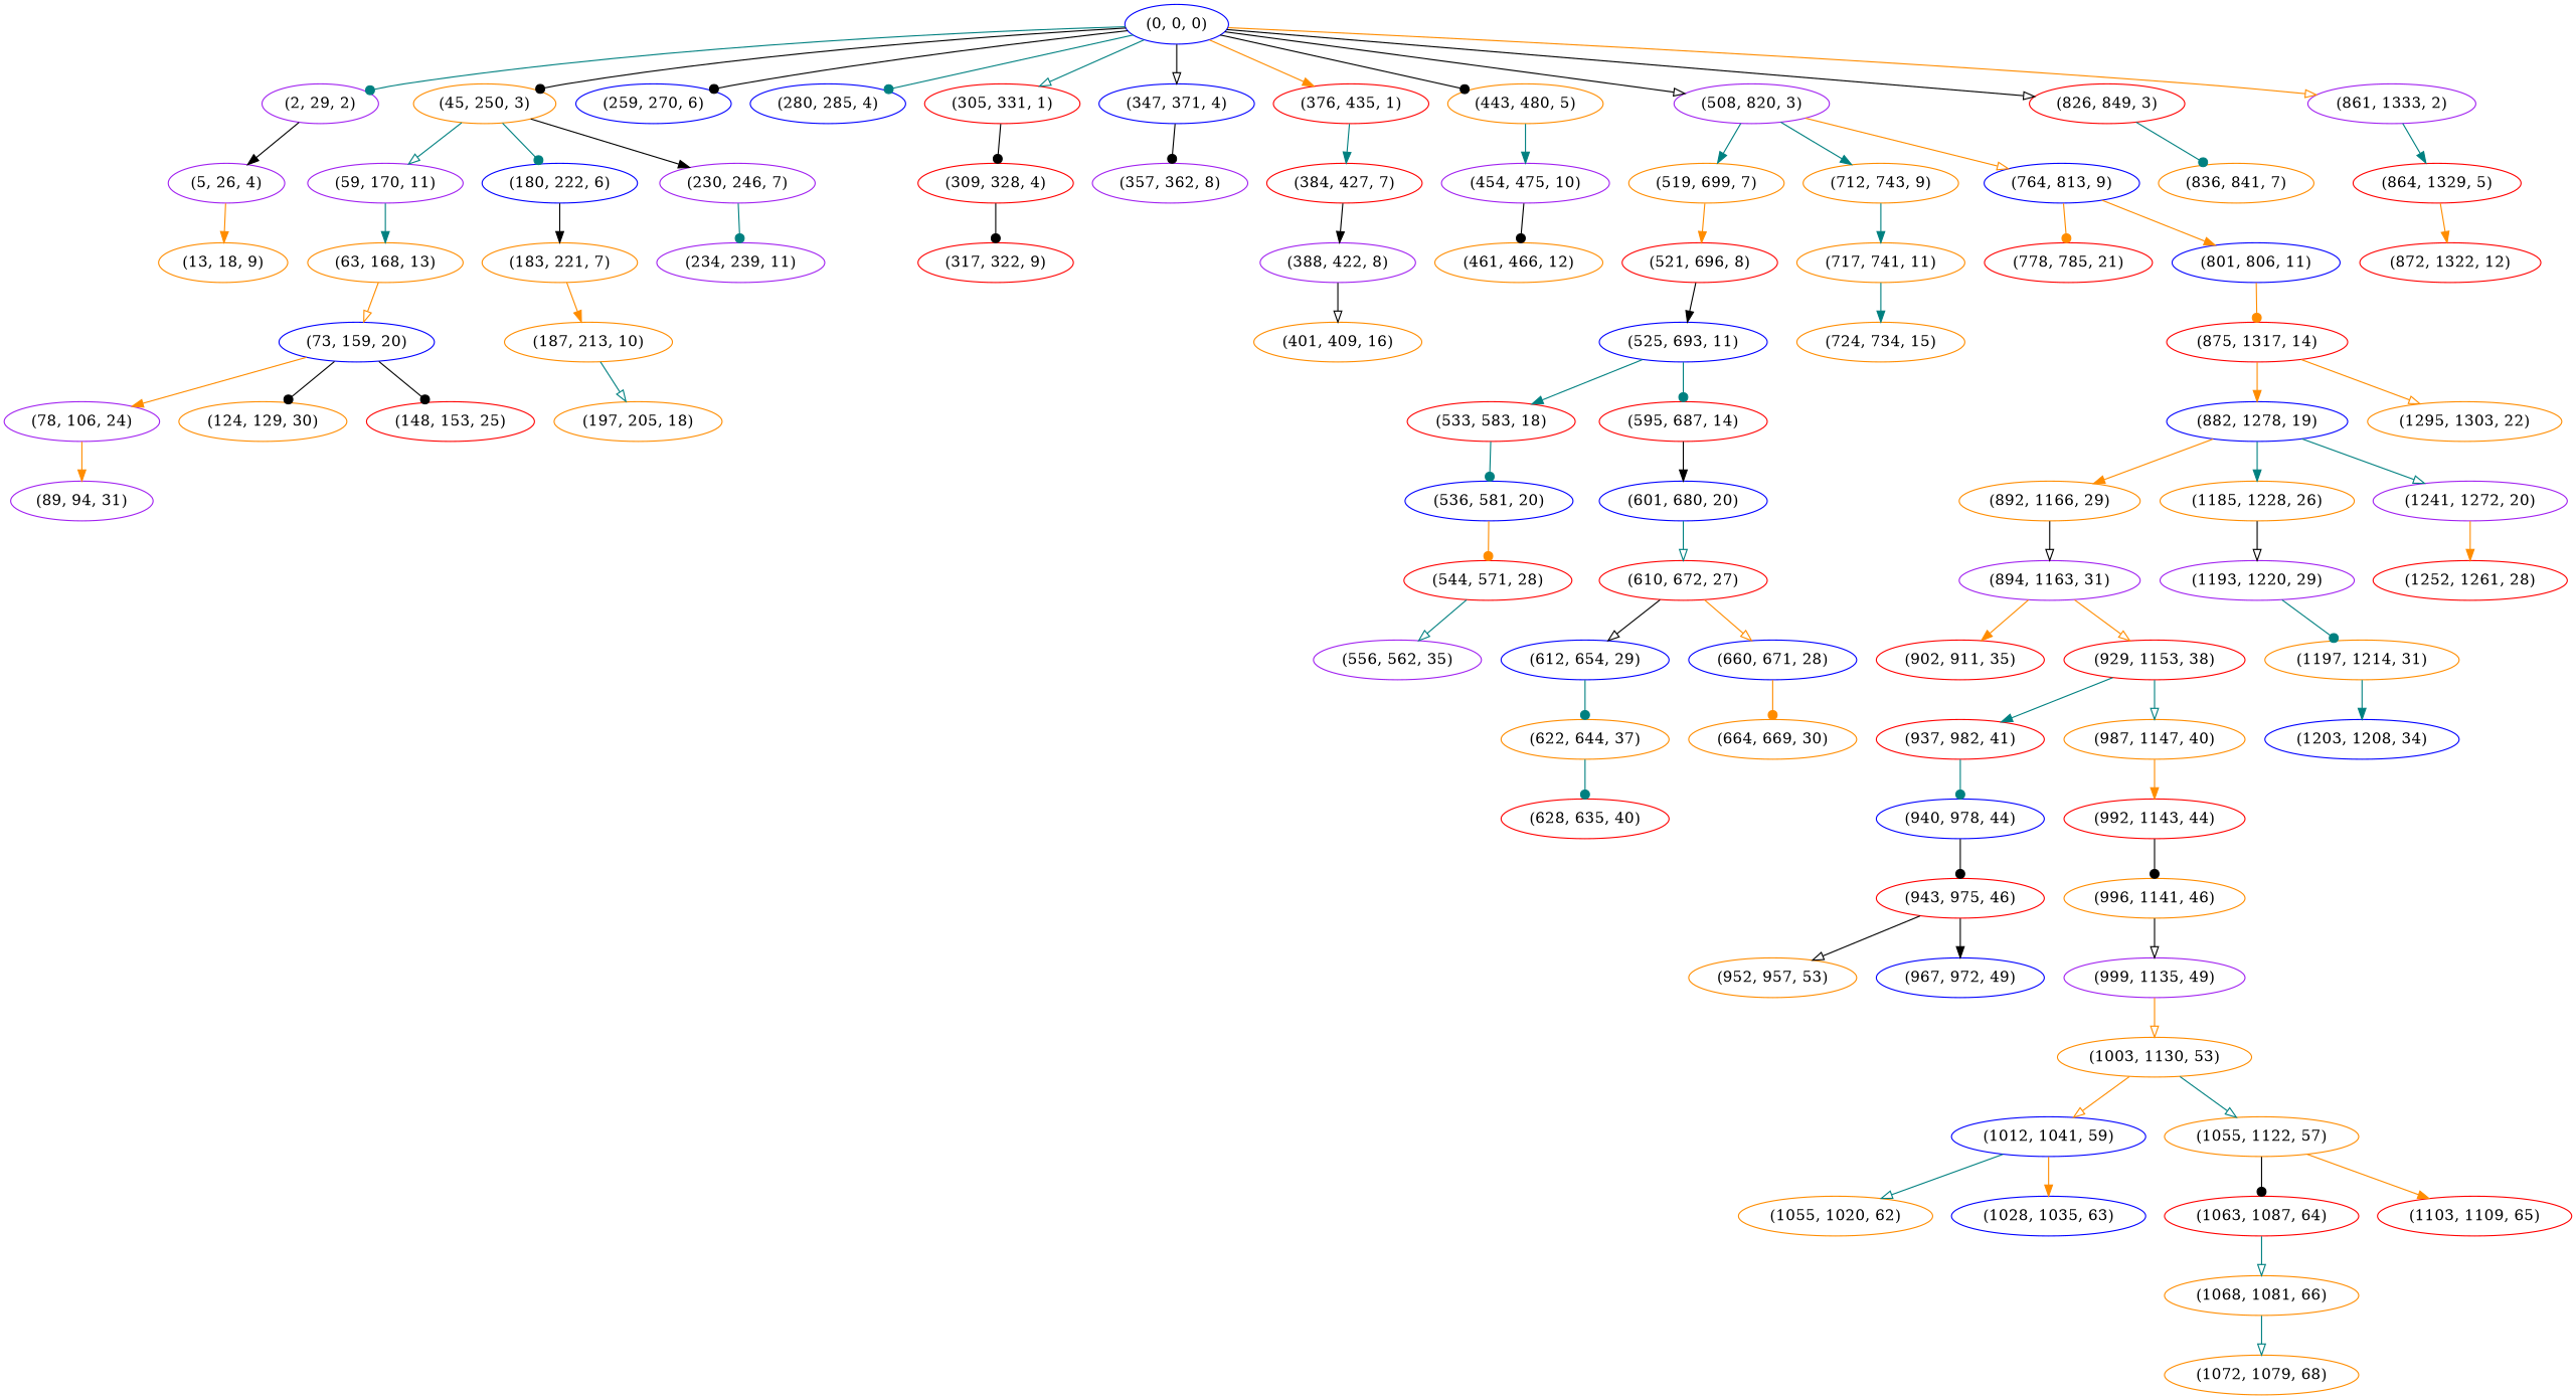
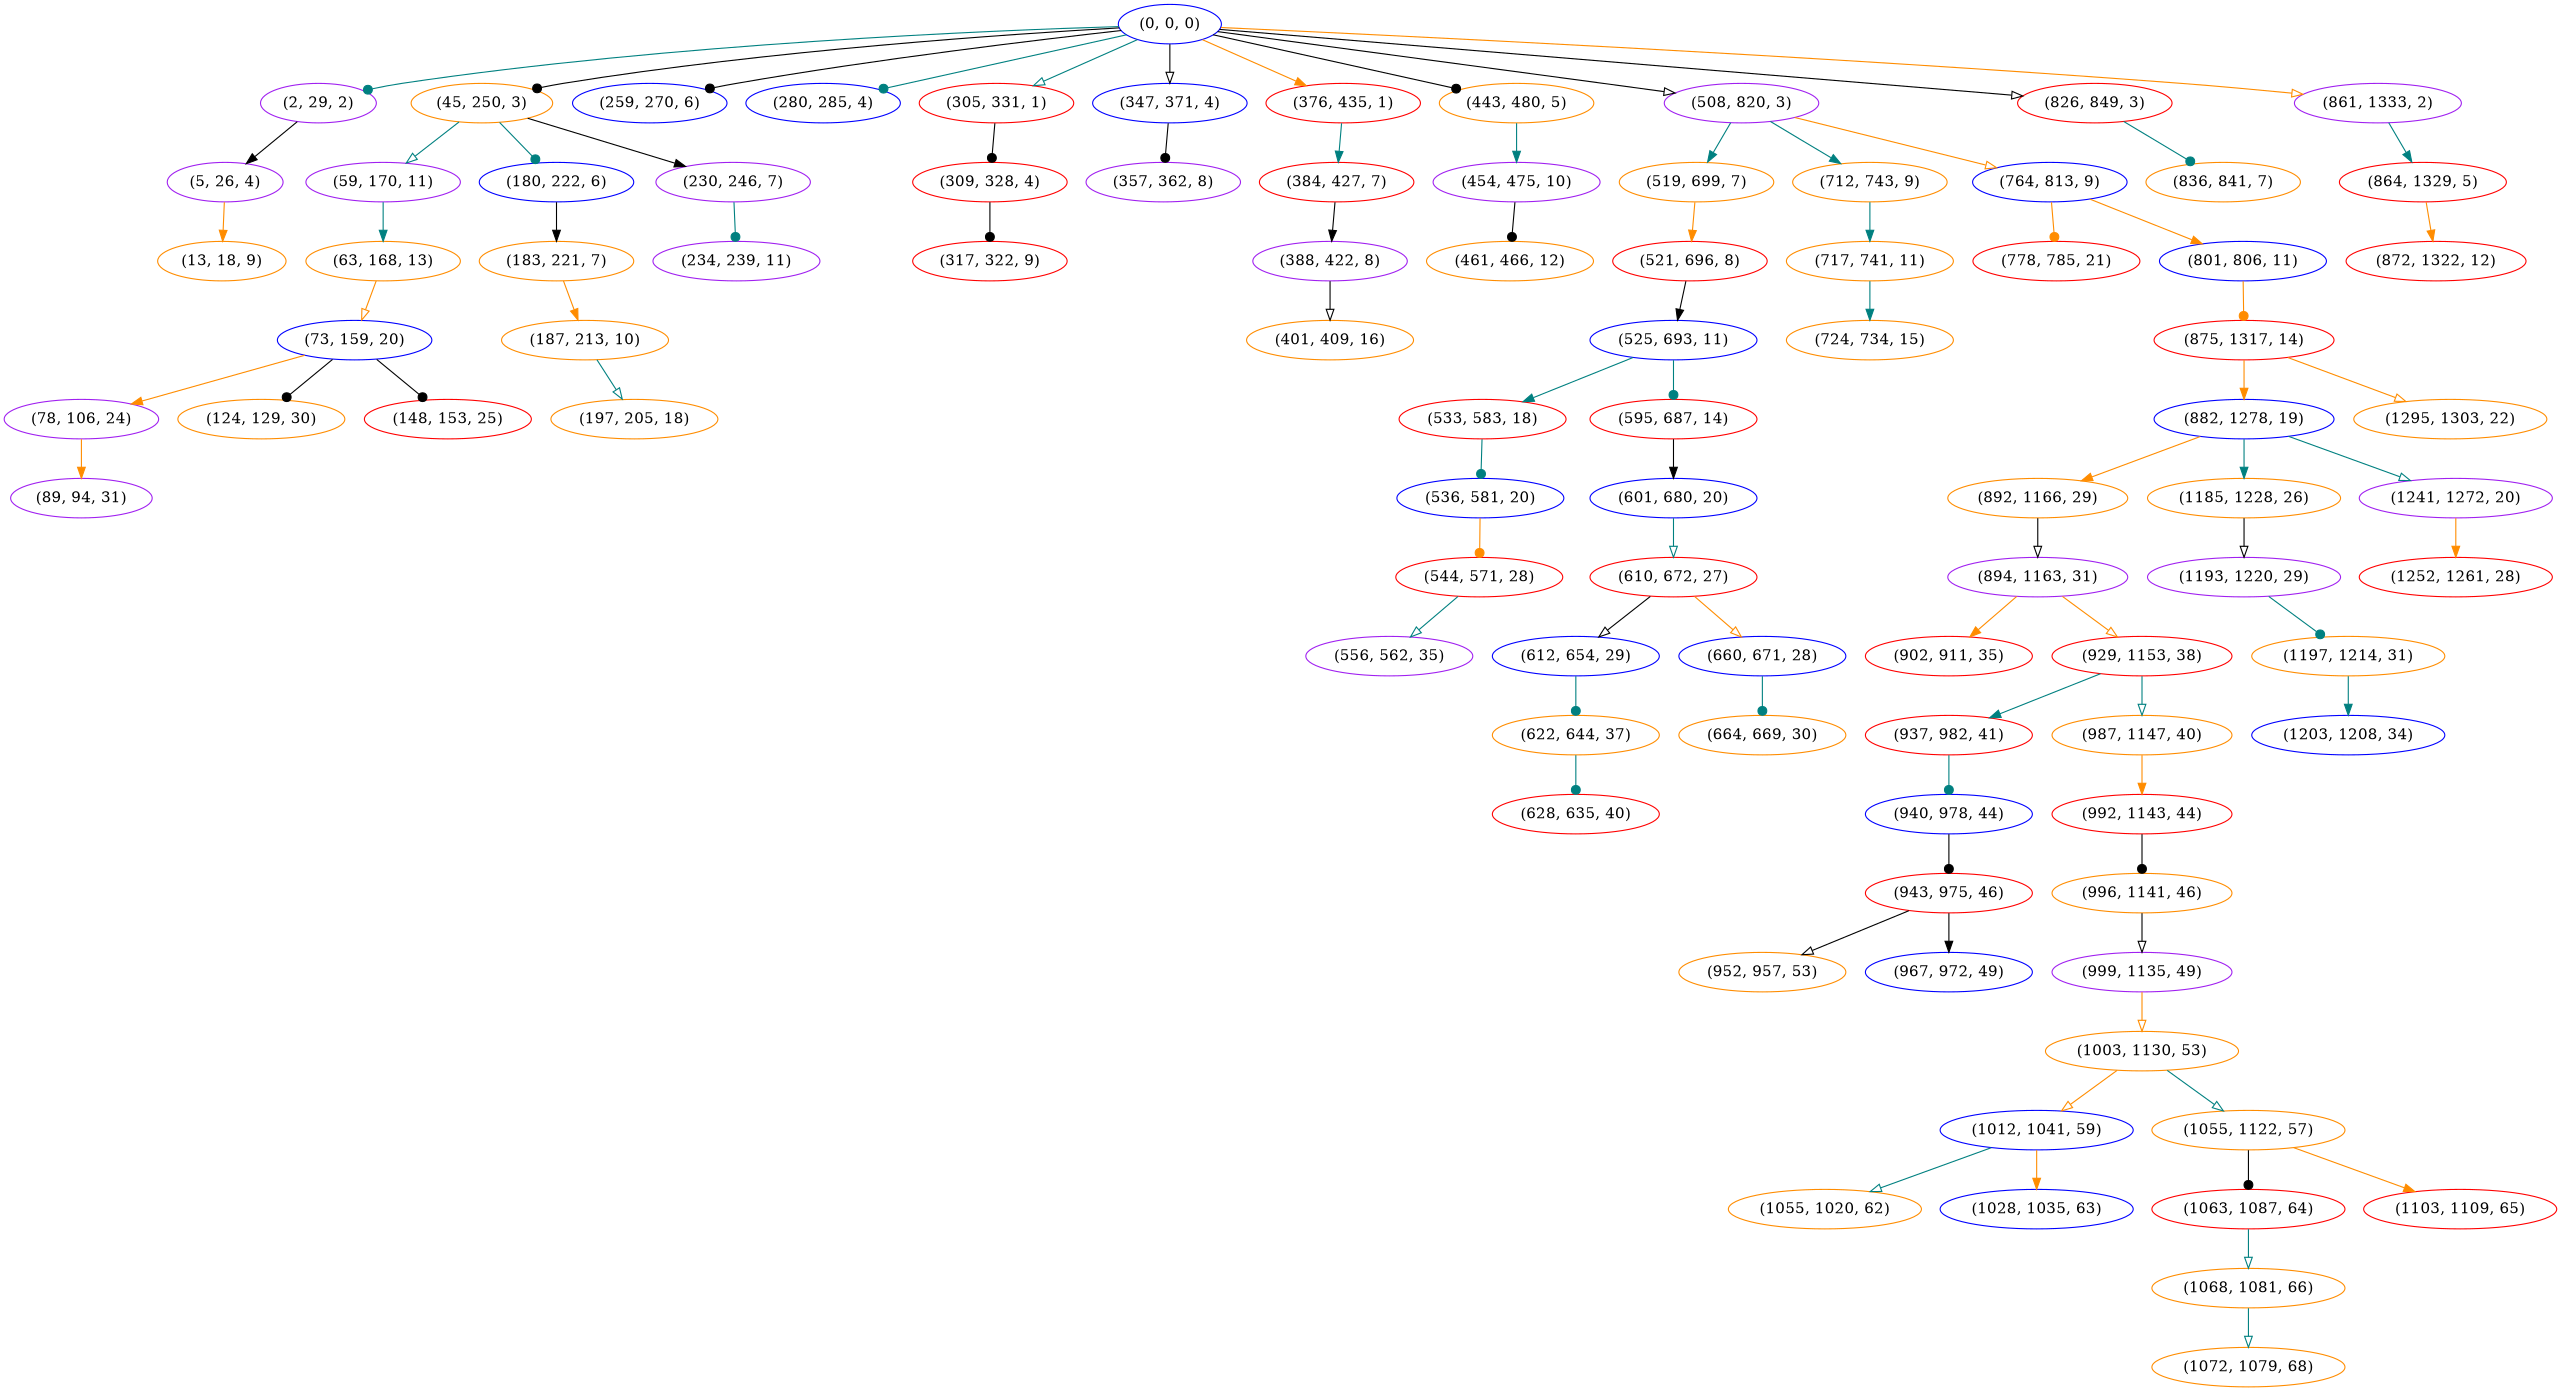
  digraph {
    node [color=darkorange]
    edge [arrowhead=normal color=teal]
    "(0, 0, 0)" [color=blue]
    "(2, 29, 2)" [color=purple]
    "(45, 250, 3)"
    "(259, 270, 6)" [color=blue]
    "(280, 285, 4)" [color=blue]
    "(305, 331, 1)" [color=red]
    "(347, 371, 4)" [color=blue]
    "(376, 435, 1)" [color=red]
    "(443, 480, 5)"
    "(508, 820, 3)" [color=purple]
    "(826, 849, 3)" [color=red]
    "(861, 1333, 2)" [color=purple]
    "(5, 26, 4)" [color=purple]
    "(59, 170, 11)" [color=purple]
    "(180, 222, 6)" [color=blue]
    "(230, 246, 7)" [color=purple]
    "(309, 328, 4)" [color=red]
    "(357, 362, 8)" [color=purple]
    "(384, 427, 7)" [color=red]
    "(454, 475, 10)" [color=purple]
    "(519, 699, 7)"
    "(712, 743, 9)"
    "(764, 813, 9)" [color=blue]
    "(836, 841, 7)"
    "(864, 1329, 5)" [color=red]
    "(13, 18, 9)"
    "(63, 168, 13)"
    "(183, 221, 7)"
    "(234, 239, 11)" [color=purple]
    "(73, 159, 20)" [color=blue]
    "(78, 106, 24)" [color=purple]
    "(124, 129, 30)"
    "(148, 153, 25)" [color=red]
    "(89, 94, 31)" [color=purple]
    "(187, 213, 10)"
    "(197, 205, 18)"
    "(317, 322, 9)" [color=red]
    "(388, 422, 8)" [color=purple]
    "(401, 409, 16)"
    "(461, 466, 12)"
    "(521, 696, 8)" [color=red]
    "(717, 741, 11)"
    "(778, 785, 21)" [color=red]
    "(801, 806, 11)" [color=blue]
    "(525, 693, 11)" [color=blue]
    "(533, 583, 18)" [color=red]
    "(595, 687, 14)" [color=red]
    "(536, 581, 20)" [color=blue]
    "(601, 680, 20)" [color=blue]
    "(544, 571, 28)" [color=red]
    "(556, 562, 35)" [color=purple]
    "(610, 672, 27)" [color=red]
    "(612, 654, 29)" [color=blue]
    "(660, 671, 28)" [color=blue]
    "(622, 644, 37)"
    "(664, 669, 30)"
    "(628, 635, 40)" [color=red]
    "(724, 734, 15)"
    "(875, 1317, 14)" [color=red]
    "(872, 1322, 12)" [color=red]
    "(882, 1278, 19)" [color=blue]
    "(1295, 1303, 22)"
    "(892, 1166, 29)"
    "(1185, 1228, 26)"
    "(1241, 1272, 20)" [color=purple]
    "(894, 1163, 31)" [color=purple]
    "(1193, 1220, 29)" [color=purple]
    "(1252, 1261, 28)" [color=red]
    "(902, 911, 35)" [color=red]
    "(929, 1153, 38)" [color=red]
    "(937, 982, 41)" [color=red]
    "(987, 1147, 40)"
    "(940, 978, 44)" [color=blue]
    "(992, 1143, 44)" [color=red]
    "(943, 975, 46)" [color=red]
    "(952, 957, 53)"
    "(967, 972, 49)" [color=blue]
    "(996, 1141, 46)"
    "(999, 1135, 49)" [color=purple]
    "(1003, 1130, 53)"
    "(1012, 1041, 59)" [color=blue]
    "(1055, 1122, 57)"
    n83 [label="(1055, 1020, 62)"]
    "(1028, 1035, 63)" [color=blue]
    "(1063, 1087, 64)" [color=red]
    "(1103, 1109, 65)" [color=red]
    "(1068, 1081, 66)"
    "(1072, 1079, 68)"
    "(1197, 1214, 31)"
    "(1203, 1208, 34)" [color=blue]
    "(0, 0, 0)" -> "(2, 29, 2)" [arrowhead=dot]
    "(0, 0, 0)" -> "(45, 250, 3)" [arrowhead=dot color=black]
    "(0, 0, 0)" -> "(259, 270, 6)" [arrowhead=dot color=black]
    "(0, 0, 0)" -> "(280, 285, 4)" [arrowhead=dot]
    "(0, 0, 0)" -> "(305, 331, 1)" [arrowhead=onormal]
    "(0, 0, 0)" -> "(347, 371, 4)" [arrowhead=onormal color=black]
    "(0, 0, 0)" -> "(376, 435, 1)" [color=darkorange]
    "(0, 0, 0)" -> "(443, 480, 5)" [arrowhead=dot color=black]
    "(0, 0, 0)" -> "(508, 820, 3)" [arrowhead=onormal color=black]
    "(0, 0, 0)" -> "(826, 849, 3)" [arrowhead=onormal color=black]
    "(0, 0, 0)" -> "(861, 1333, 2)" [arrowhead=onormal color=darkorange]
    "(2, 29, 2)" -> "(5, 26, 4)" [color=black]
    "(45, 250, 3)" -> "(59, 170, 11)" [arrowhead=onormal]
    "(45, 250, 3)" -> "(180, 222, 6)" [arrowhead=dot]
    "(45, 250, 3)" -> "(230, 246, 7)" [color=black]
    "(305, 331, 1)" -> "(309, 328, 4)" [arrowhead=dot color=black]
    "(347, 371, 4)" -> "(357, 362, 8)" [arrowhead=dot color=black]
    "(376, 435, 1)" -> "(384, 427, 7)"
    "(443, 480, 5)" -> "(454, 475, 10)"
    "(508, 820, 3)" -> "(519, 699, 7)"
    "(508, 820, 3)" -> "(712, 743, 9)"
    "(508, 820, 3)" -> "(764, 813, 9)" [arrowhead=onormal color=darkorange]
    "(826, 849, 3)" -> "(836, 841, 7)" [arrowhead=dot]
    "(861, 1333, 2)" -> "(864, 1329, 5)"
    "(5, 26, 4)" -> "(13, 18, 9)" [color=darkorange]
    "(59, 170, 11)" -> "(63, 168, 13)"
    "(180, 222, 6)" -> "(183, 221, 7)" [color=black]
    "(230, 246, 7)" -> "(234, 239, 11)" [arrowhead=dot]
    "(309, 328, 4)" -> "(317, 322, 9)" [arrowhead=dot color=black]
    "(384, 427, 7)" -> "(388, 422, 8)" [color=black]
    "(454, 475, 10)" -> "(461, 466, 12)" [arrowhead=dot color=black]
    "(519, 699, 7)" -> "(521, 696, 8)" [color=darkorange]
    "(712, 743, 9)" -> "(717, 741, 11)"
    "(764, 813, 9)" -> "(778, 785, 21)" [arrowhead=dot color=darkorange]
    "(764, 813, 9)" -> "(801, 806, 11)" [color=darkorange]
    "(864, 1329, 5)" -> "(872, 1322, 12)" [color=darkorange]
    "(63, 168, 13)" -> "(73, 159, 20)" [arrowhead=onormal color=darkorange]
    "(183, 221, 7)" -> "(187, 213, 10)" [color=darkorange]
    "(73, 159, 20)" -> "(78, 106, 24)" [color=darkorange]
    "(73, 159, 20)" -> "(124, 129, 30)" [arrowhead=dot color=black]
    "(73, 159, 20)" -> "(148, 153, 25)" [arrowhead=dot color=black]
    "(78, 106, 24)" -> "(89, 94, 31)" [color=darkorange]
    "(187, 213, 10)" -> "(197, 205, 18)" [arrowhead=onormal]
    "(388, 422, 8)" -> "(401, 409, 16)" [arrowhead=onormal color=black]
    "(521, 696, 8)" -> "(525, 693, 11)" [color=black]
    "(717, 741, 11)" -> "(724, 734, 15)"
    "(801, 806, 11)" -> "(875, 1317, 14)" [arrowhead=dot color=darkorange]
    "(525, 693, 11)" -> "(533, 583, 18)"
    "(525, 693, 11)" -> "(595, 687, 14)" [arrowhead=dot]
    "(533, 583, 18)" -> "(536, 581, 20)" [arrowhead=dot]
    "(595, 687, 14)" -> "(601, 680, 20)" [color=black]
    "(536, 581, 20)" -> "(544, 571, 28)" [arrowhead=dot color=darkorange]
    "(601, 680, 20)" -> "(610, 672, 27)" [arrowhead=onormal]
    "(544, 571, 28)" -> "(556, 562, 35)" [arrowhead=onormal]
    "(610, 672, 27)" -> "(612, 654, 29)" [arrowhead=onormal color=black]
    "(610, 672, 27)" -> "(660, 671, 28)" [arrowhead=onormal color=darkorange]
    "(612, 654, 29)" -> "(622, 644, 37)" [arrowhead=dot]
-   "(660, 671, 28)" -> "(664, 669, 30)" [arrowhead=dot color=darkorange]
+   "(660, 671, 28)" -> "(664, 669, 30)" [arrowhead=dot]
    "(622, 644, 37)" -> "(628, 635, 40)" [arrowhead=dot]
    "(875, 1317, 14)" -> "(882, 1278, 19)" [color=darkorange]
    "(875, 1317, 14)" -> "(1295, 1303, 22)" [arrowhead=onormal color=darkorange]
    "(882, 1278, 19)" -> "(892, 1166, 29)" [color=darkorange]
    "(882, 1278, 19)" -> "(1185, 1228, 26)"
    "(882, 1278, 19)" -> "(1241, 1272, 20)" [arrowhead=onormal]
    "(892, 1166, 29)" -> "(894, 1163, 31)" [arrowhead=onormal color=black]
    "(1185, 1228, 26)" -> "(1193, 1220, 29)" [arrowhead=onormal color=black]
    "(1241, 1272, 20)" -> "(1252, 1261, 28)" [color=darkorange]
    "(894, 1163, 31)" -> "(902, 911, 35)" [color=darkorange]
    "(894, 1163, 31)" -> "(929, 1153, 38)" [arrowhead=onormal color=darkorange]
    "(1193, 1220, 29)" -> "(1197, 1214, 31)" [arrowhead=dot]
    "(929, 1153, 38)" -> "(937, 982, 41)"
    "(929, 1153, 38)" -> "(987, 1147, 40)" [arrowhead=onormal]
    "(937, 982, 41)" -> "(940, 978, 44)" [arrowhead=dot]
    "(987, 1147, 40)" -> "(992, 1143, 44)" [color=darkorange]
    "(940, 978, 44)" -> "(943, 975, 46)" [arrowhead=dot color=black]
    "(992, 1143, 44)" -> "(996, 1141, 46)" [arrowhead=dot color=black]
    "(943, 975, 46)" -> "(952, 957, 53)" [arrowhead=onormal color=black]
    "(943, 975, 46)" -> "(967, 972, 49)" [color=black]
    "(996, 1141, 46)" -> "(999, 1135, 49)" [arrowhead=onormal color=black]
    "(999, 1135, 49)" -> "(1003, 1130, 53)" [arrowhead=onormal color=darkorange]
    "(1003, 1130, 53)" -> "(1012, 1041, 59)" [arrowhead=onormal color=darkorange]
    "(1003, 1130, 53)" -> "(1055, 1122, 57)" [arrowhead=onormal]
    "(1012, 1041, 59)" -> n83 [arrowhead=onormal]
    "(1012, 1041, 59)" -> "(1028, 1035, 63)" [color=darkorange]
    "(1055, 1122, 57)" -> "(1063, 1087, 64)" [arrowhead=dot color=black]
    "(1055, 1122, 57)" -> "(1103, 1109, 65)" [color=darkorange]
    "(1063, 1087, 64)" -> "(1068, 1081, 66)" [arrowhead=onormal]
    "(1068, 1081, 66)" -> "(1072, 1079, 68)" [arrowhead=onormal]
    "(1197, 1214, 31)" -> "(1203, 1208, 34)"
  }
